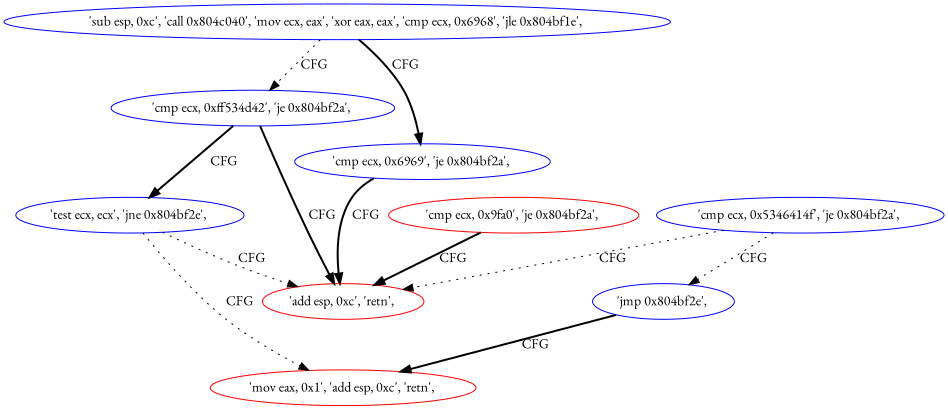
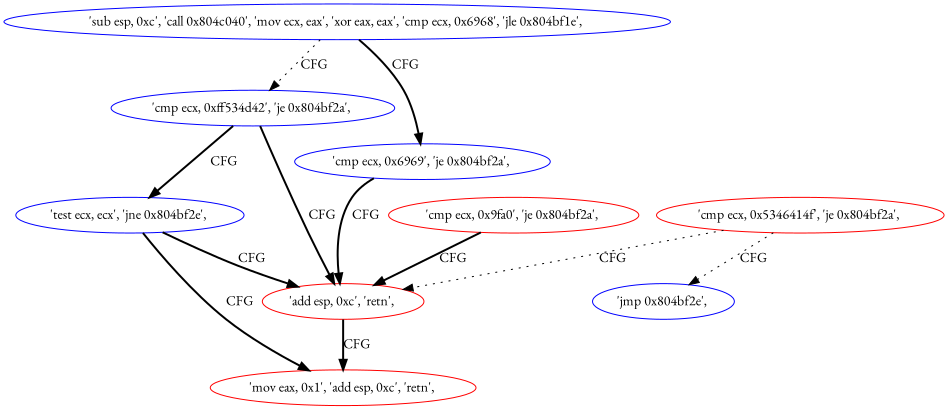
  digraph {
    fontname="EB Garamond"
    node [color=blue fontname="EB Garamond"]
    edge [fontname="EB Garamond" style=bold]
    n1 [label="'sub esp, 0xc', 'call 0x804c040', 'mov ecx, eax', 'xor eax, eax', 'cmp ecx, 0x6968', 'jle 0x804bf1e', "]
    n2 [label="'cmp ecx, 0xff534d42', 'je 0x804bf2a', "]
    n3 [label="'cmp ecx, 0x6969', 'je 0x804bf2a', "]
    n4 [color=red label="'add esp, 0xc', 'retn', "]
    n5 [label="'test ecx, ecx', 'jne 0x804bf2e', "]
    n6 [color=red label="'mov eax, 0x1', 'add esp, 0xc', 'retn', "]
    n7 [color=red label="'cmp ecx, 0x9fa0', 'je 0x804bf2a', "]
-   n8 [label="'cmp ecx, 0x5346414f', 'je 0x804bf2a', "]
+   n8 [color=red label="'cmp ecx, 0x5346414f', 'je 0x804bf2a', "]
    n9 [label="'jmp 0x804bf2e', "]
    n1 -> n2 [label=CFG style=dotted]
    n1 -> n3 [label=CFG]
    n2 -> n4 [label=CFG]
    n2 -> n5 [label=CFG]
    n3 -> n4 [label=CFG]
-   n5 -> n4 [label=CFG style=dotted]
-   n5 -> n6 [label=CFG style=dotted]
+   n5 -> n4 [label=CFG]
+   n5 -> n6 [label=CFG]
    n7 -> n4 [label=CFG]
    n8 -> n4 [label=CFG style=dotted]
    n8 -> n9 [label=CFG style=dotted]
-   n9 -> n6 [label=CFG]
+   n4 -> n6 [label=CFG]
  }
